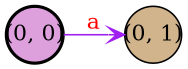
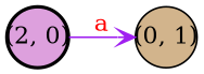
  digraph {
    nodesep=0.25
    rankdir=LR
    ranksep=0.4
    node [color=black fixedsize=true fontsize=14 shape=circle style=filled]
-   n1 [height=0.5 label="(0, 0)" penwidth=2.0 fillcolor=plum]
+   n1 [height=0.5 label="(2, 0)" penwidth=2.0 fillcolor=plum]
    n2 [height=0.5 label="(0, 1)" penwidth=1.0 fillcolor=tan]
    n1 -> n2 [color=purple fontcolor=red fontsize=14 label=a arrowhead=vee]
  }
